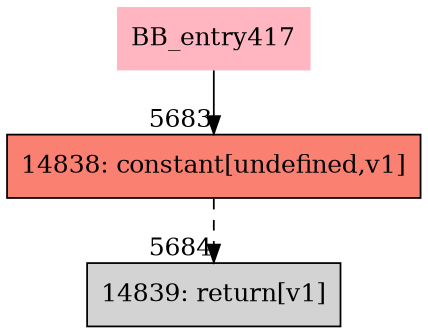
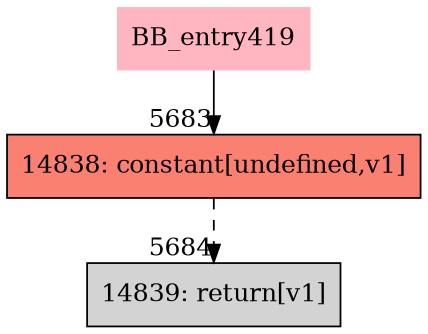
  digraph {
    rankdir=TD
    node [shape=record style=filled]
    edge [headport=n tailport=s]
-   BB_entry417 [fillcolor=lightpink shape=none]
+   BB_entry417 [fillcolor=lightpink shape=none label=BB_entry419]
    n2 [fillcolor=salmon label="{14838: constant[undefined,v1]}"]
    n3 [fillcolor=lightgrey label="{14839: return[v1]}"]
    BB_entry417 -> n2 [headlabel="    5683" style=solid]
    n2 -> n3 [headlabel="      5684" style=dashed]
  }
